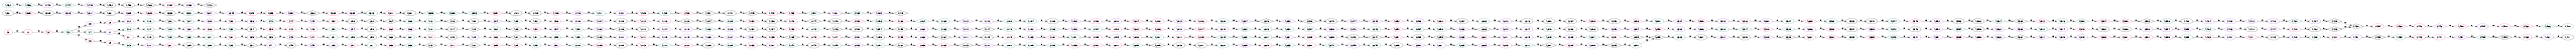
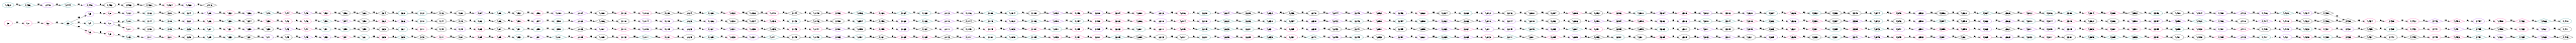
  strict digraph {
    fontname="DejaVu Serif"
    rankdir=LR
    node [color=purple fontname="DejaVu Serif" shape=octagon]
    edge [fontname="DejaVu Serif" style=solid]
    S0 [color=deeppink]
    S1 [color=deeppink]
    S2 [color=deeppink shape=diamond]
    S3 [color=teal shape=diamond]
    S4 [color=teal]
    S5
    S6 [color=deeppink shape=diamond]
    S7
    S8 [color=deeppink shape=diamond]
    S9 [color=deeppink]
    S10 [color=teal shape=diamond]
    S11 [color=deeppink]
    S12
    S13 [color=teal shape=diamond]
    S14 [color=teal]
    S15 [color=black]
    S16 [color=teal]
    S17 [shape=diamond]
    S18 [color=teal shape=diamond]
    S19 [color=teal shape=diamond]
    S20 [color=black shape=diamond]
    S21 [color=deeppink shape=diamond]
    S22
    S23 [color=teal shape=diamond]
    S24 [color=teal]
    S25 [color=black]
    S26 [color=deeppink]
    S27 [color=teal]
    S28 [shape=diamond]
    S29 [color=teal]
    S30 [color=teal shape=diamond]
    S31 [color=deeppink]
    S32 [color=deeppink]
    S33 [color=teal]
    S34 [color=black]
    S35
    S36
    S37 [color=black shape=diamond]
    S38 [color=deeppink shape=diamond]
    S39 [color=black]
    S40 [color=teal shape=diamond]
    S41
    S42 [color=deeppink]
    S43 [shape=diamond]
    S44 [color=deeppink shape=diamond]
    S45 [color=black]
    S46 [color=deeppink]
    S47 [color=deeppink shape=diamond]
    S48 [shape=diamond]
    S49 [shape=diamond]
    S50 [color=teal shape=diamond]
    S51 [color=teal]
    S52 [color=deeppink]
    S53
    S54 [shape=diamond]
    S55 [color=teal]
    S56 [color=black]
    S57 [color=deeppink shape=diamond]
    S58 [color=black]
    S59 [color=black]
    S60 [color=black shape=diamond]
    S61 [color=teal]
    S62 [color=deeppink shape=diamond]
    S63 [color=black]
    S64 [color=black shape=diamond]
    S65 [color=deeppink]
    S66 [shape=diamond]
    S67 [color=teal]
    S68 [color=teal]
    S69 [color=teal shape=diamond]
    S70 [color=teal]
    S71 [color=deeppink]
    S72 [color=teal]
    S73 [color=black shape=diamond]
    S74 [color=black]
    S75 [color=black]
    S76 [color=black shape=diamond]
    S77 [color=deeppink shape=diamond]
    S78 [color=black shape=diamond]
    S79
    S80 [color=black]
    S81 [color=black shape=diamond]
    S82 [color=teal]
    S83 [color=deeppink]
    S84 [shape=diamond]
    S85 [color=deeppink shape=diamond]
    S86 [color=black shape=diamond]
    S87 [color=black shape=diamond]
    S88 [color=teal shape=diamond]
    S89 [color=deeppink shape=diamond]
    S90 [color=deeppink shape=diamond]
    S91 [color=teal]
    S92 [color=black]
    S93 [color=teal]
    S94
    S95 [color=teal]
    S96 [color=deeppink]
    S97 [shape=diamond]
    S98 [color=teal]
    S99 [color=teal]
    S100
    S101 [color=teal shape=diamond]
    S102 [shape=diamond]
    S103 [color=black shape=diamond]
    S104 [shape=diamond]
    S105 [color=deeppink shape=diamond]
    S106 [color=black shape=diamond]
    S107
    S108 [color=black]
    S109 [color=black]
    S110 [color=black]
    S111 [color=deeppink shape=diamond]
    S112 [color=deeppink shape=diamond]
    S113 [color=deeppink]
    S114
    S115
    S116 [color=deeppink]
    S117 [color=teal shape=diamond]
    S118
    S119
    S120 [color=black shape=diamond]
    S121 [color=deeppink shape=diamond]
    S122 [color=teal shape=diamond]
    S123
    S124 [color=black shape=diamond]
    S125 [color=black]
    S126
    S127 [shape=diamond]
    S128 [color=teal shape=diamond]
    S129 [color=teal shape=diamond]
    S130 [color=black]
    S131 [shape=diamond]
    S132 [color=deeppink shape=diamond]
    S133 [color=deeppink]
    S134 [color=black]
    S135 [color=deeppink]
    S136 [color=black]
    S137
    S138 [color=deeppink shape=diamond]
    S139 [color=black shape=diamond]
    S140 [color=deeppink]
    S141 [color=teal shape=diamond]
    S142 [color=teal]
    S143 [color=deeppink]
    S144 [color=black shape=diamond]
    S145 [color=black]
    S146 [color=black shape=diamond]
    S147 [color=deeppink]
    S148 [color=black]
    S149 [color=teal]
    S150 [color=black]
    S151 [shape=diamond]
    S152 [color=deeppink shape=diamond]
    S153 [shape=diamond]
    n155 [color=teal label=S654]
    S155 [color=black]
    S156 [color=teal shape=diamond]
    S157 [color=teal]
    S158 [color=black shape=diamond]
    S159 [color=deeppink shape=diamond]
    S160 [color=deeppink shape=diamond]
    S161 [color=black shape=diamond]
    S162
    S163
    S164 [color=teal shape=diamond]
    S165 [color=deeppink shape=diamond]
    S166 [color=teal shape=diamond]
    S167 [color=black shape=diamond]
    S168 [color=teal]
    S169 [color=deeppink shape=diamond]
    S170 [shape=diamond]
    S171
    S172 [shape=diamond]
    S173 [color=black shape=diamond]
    S174 [color=black shape=diamond]
    S175 [color=black]
    S176
    S177 [shape=diamond]
    S178 [color=teal shape=diamond]
    S179 [color=deeppink]
    S180 [color=teal shape=diamond]
    S181 [color=teal]
    S182
    S183 [shape=diamond]
    S184 [color=teal]
    S185 [color=teal]
    S186 [color=teal shape=diamond]
    S187 [color=deeppink shape=diamond]
    S188 [color=black]
    S189 [color=teal shape=diamond]
    S190 [shape=diamond]
    S191 [color=teal]
    S192 [shape=diamond]
    S193 [color=deeppink]
    S194 [color=teal]
    S195 [color=deeppink]
    S196 [color=deeppink]
    S197 [color=deeppink shape=diamond]
    S198 [color=deeppink]
    S199
    S200
    S201 [color=deeppink]
    S202 [color=deeppink shape=diamond]
    S203 [color=deeppink]
    S204 [color=deeppink shape=diamond]
    S205 [color=teal shape=diamond]
    S206 [color=deeppink shape=diamond]
    S207 [color=teal]
    S208 [color=deeppink]
    S209 [color=black shape=diamond]
    S210
    S211 [color=deeppink]
    S212 [shape=diamond]
    S213 [color=black]
    S214 [color=deeppink shape=diamond]
    S215 [color=deeppink shape=diamond]
    S216 [color=deeppink]
    S217 [color=black]
    S218
    S219 [color=teal shape=diamond]
    S220 [color=teal]
    S221 [color=teal]
    S222 [color=teal shape=diamond]
    S223 [color=teal shape=diamond]
    S224 [shape=diamond]
    S225 [shape=diamond]
-   S226 [color=teal]
+   S226 [color=teal shape=diamond]
    S227 [color=teal]
    S228 [color=black shape=diamond]
    S229 [color=deeppink]
    S230 [color=teal]
    S231 [shape=diamond]
    S232 [shape=diamond]
    S233 [color=teal shape=diamond]
    S234 [color=teal]
    S235 [color=deeppink]
    S236 [color=black shape=diamond]
    S237 [color=deeppink]
    S238
    S239
    S240 [color=black]
    S241 [color=teal shape=diamond]
    S242 [shape=diamond]
    S243 [color=black]
    S244 [shape=diamond]
    S245
    S246 [color=teal]
    S247 [color=black shape=diamond]
    S248 [shape=diamond]
    S249 [color=teal]
    S250 [color=deeppink shape=diamond]
    S251 [color=deeppink shape=diamond]
    S252 [color=deeppink shape=diamond]
    S253 [color=black]
    S254 [color=teal]
    S255 [color=black]
    S256
    S257 [shape=diamond]
    S258 [color=teal]
    S259 [color=black shape=diamond]
    S260 [color=deeppink]
    S261
    S262 [shape=diamond]
    S263 [shape=diamond]
    S264 [color=black]
    S265 [color=teal shape=diamond]
    S266 [color=black shape=diamond]
    S267 [color=deeppink shape=diamond]
    S268 [color=teal]
    S269 [shape=diamond]
    S270 [shape=diamond]
    S271
    S272
    S273 [color=deeppink]
    S274
    S275
    S276 [color=black]
    S277 [color=teal shape=diamond]
    S278 [color=teal]
    S279 [color=teal shape=diamond]
    S280 [color=black]
    S281 [color=black shape=diamond]
    S282 [color=black]
    S283
    S284 [color=black]
    S285 [color=deeppink shape=diamond]
    S286 [color=black]
    S287 [color=teal shape=diamond]
    S288 [color=deeppink shape=diamond]
    S289
    S290 [shape=diamond]
    S291 [color=deeppink]
    S292 [color=black]
    S293 [color=black shape=diamond]
    S294 [shape=diamond]
    S295 [color=black shape=diamond]
    S296 [color=deeppink shape=diamond]
    S297 [color=teal]
    S298 [color=deeppink shape=diamond]
    S299 [color=black shape=diamond]
    S300 [color=teal]
    S301 [color=black]
    S302
    S303 [color=teal]
    S304 [shape=diamond]
    S305 [color=deeppink shape=diamond]
    S306
    S307 [color=black]
    S308 [color=deeppink shape=diamond]
    S309 [color=black]
    S310 [color=teal]
    S311 [shape=diamond]
    S312
    S313 [shape=diamond]
    S314 [color=teal shape=diamond]
    S315 [color=black]
    S316 [color=deeppink]
    S317 [shape=diamond]
    S318 [color=deeppink shape=diamond]
    S319 [shape=diamond]
    S320
    S321 [color=black]
    S322 [color=teal shape=diamond]
    S323 [color=black shape=diamond]
    S324 [color=teal]
    S325
    S326
    S327 [color=deeppink]
    n329 [color=deeppink label=S628 shape=diamond]
    S329 [color=deeppink shape=diamond]
    S330 [color=deeppink shape=diamond]
    S331 [color=deeppink shape=diamond]
    S332 [color=teal]
    S333 [color=black]
    S334 [color=black]
    S335 [color=teal]
    S336 [color=black]
    S337 [color=teal]
    S338 [shape=diamond]
    S339 [color=deeppink shape=diamond]
    S340 [color=black]
    S341 [shape=diamond]
    S342 [color=teal]
    S343 [color=teal shape=diamond]
    S344 [color=teal]
    S345 [shape=diamond]
    S346 [color=black]
    S347
    S348 [color=deeppink shape=diamond]
    S349 [color=deeppink]
    S350
    S351 [shape=diamond]
    S352
    S353 [color=deeppink]
    S354 [color=teal shape=diamond]
    S355 [color=deeppink shape=diamond]
    S356 [color=black]
    S357 [shape=diamond]
    S358 [color=black]
    S359 [color=deeppink]
    S360 [color=black]
    S361 [color=black shape=diamond]
    S362
    S363
    S364 [color=teal shape=diamond]
    S365 [color=deeppink]
    S366 [shape=diamond]
    S367 [color=black shape=diamond]
    S368 [color=black shape=diamond]
    S369
    S370 [color=teal]
    S371 [shape=diamond]
    S372 [color=deeppink shape=diamond]
    S373 [color=teal]
    S374
    S375
    S376 [color=teal]
    S377 [color=deeppink]
    S378 [color=deeppink shape=diamond]
    S379
    S380 [color=teal shape=diamond]
    S381 [color=black]
    S382 [color=black]
    S383 [color=deeppink shape=diamond]
    S384 [color=deeppink shape=diamond]
    S385 [color=teal shape=diamond]
    S386 [color=black]
    S387 [color=deeppink]
    S388 [color=deeppink shape=diamond]
    S389 [color=teal shape=diamond]
    S390
    S391 [color=deeppink]
    S392 [color=black shape=diamond]
    S393 [color=teal shape=diamond]
    S394
    S395 [color=deeppink]
    S396 [color=teal]
    S397 [color=deeppink shape=diamond]
    S398 [shape=diamond]
    S399 [color=teal]
    S400 [color=black]
    S401 [color=black]
    S402 [color=teal shape=diamond]
    S403 [color=deeppink]
    S404
    S405 [color=black]
    S406 [shape=diamond]
    S407
    S408
    S409 [color=deeppink shape=diamond]
    S410 [color=black]
    S411 [color=deeppink shape=diamond]
    S412 [shape=diamond]
    S413 [shape=diamond]
    S414 [shape=diamond]
    S415 [color=black]
    S416
    S417 [color=teal]
    S418 [color=deeppink]
    S419
    S420 [color=teal shape=diamond]
    S421
    S422 [color=black]
    S423 [color=teal]
    S424
    S425 [color=deeppink]
    S426 [color=black shape=diamond]
    S427 [color=deeppink]
    S428 [color=black shape=diamond]
    S429 [color=teal]
    S430 [color=black shape=diamond]
    S431
    S433 [color=deeppink shape=diamond]
    S434 [color=deeppink]
    S435 [color=black shape=diamond]
    S432 [color=teal]
    S436 [color=teal shape=diamond]
    S437 [color=black shape=diamond]
    S438 [color=deeppink shape=diamond]
    S439 [color=teal]
    S440
    S441 [color=black]
    S442 [color=deeppink]
    S443 [color=deeppink]
    S444 [color=teal shape=diamond]
    S445 [color=black shape=diamond]
    S446 [shape=diamond]
    S447 [color=deeppink]
    S448 [shape=diamond]
    S449 [color=deeppink]
    S450 [color=deeppink shape=diamond]
    S451 [shape=diamond]
    S452 [color=black]
    S453 [color=deeppink shape=diamond]
    S454
    S455 [color=teal shape=diamond]
    S456 [color=black]
    S457 [color=teal shape=diamond]
    S458 [color=deeppink]
    S459 [color=black shape=diamond]
    S460 [color=black shape=diamond]
    S461
    S462 [color=deeppink shape=diamond]
    S463 [color=deeppink]
    S464 [color=deeppink]
    S465 [color=teal shape=diamond]
    S466 [color=teal shape=diamond]
    S467
    S468
    S469 [shape=diamond]
    S470 [color=teal]
    S471 [color=black]
    S472 [color=black shape=diamond]
    S473 [color=black shape=diamond]
    S0 -> S1 [label=A style=dashed]
    S1 -> S2 [label=T style=dashed]
    S2 -> S3 [label=G style=dashed]
    S3 -> S4 [label=T style=dashed]
    S3 -> S5 [label=G]
    S3 -> S6 [label=A style=dashed]
    S4 -> S7 [label=C]
    S5 -> S8 [label=C style=dashed]
    S6 -> S9 [label=G]
    S7 -> S10 [label=T]
    S7 -> S11 [label=G]
    S8 -> S12 [label=G]
    S9 -> S13 [label=T]
    S10 -> S14 [label=T]
    S11 -> S15 [label=A style=dashed]
    S12 -> S16 [label=A style=dashed]
    S13 -> S17 [label=G style=dashed]
    S14 -> S18 [label=T style=dashed]
    S15 -> S19 [label=T style=dashed]
    S16 -> S20 [label=A style=dashed]
    S17 -> S21 [label=T]
    S18 -> S22 [label=C style=dashed]
    S19 -> S23 [label=T]
    S20 -> S24 [label=T style=dashed]
    S21 -> S25 [label=T style=dashed]
    S22 -> S26 [label=T]
    S23 -> S27 [label=C]
    S24 -> S28 [label=G style=dashed]
    S25 -> S29 [label=C]
    S26 -> S30 [label=C]
    S27 -> S31 [label=C style=dashed]
    S28 -> S32 [label=A]
    S29 -> S33 [label=A]
    S30 -> S34 [label=C]
    S31 -> S35 [label=A style=dashed]
    S32 -> S36 [label=A]
    S33 -> S37 [label=A]
    S34 -> S38 [label=A style=dashed]
    S35 -> S39 [label=T]
    S36 -> S40 [label=C style=dashed]
    S37 -> S41 [label=T]
    S38 -> S42 [label=A]
    S39 -> S43 [label=T style=dashed]
    S40 -> S44 [label=A]
    S41 -> S45 [label=T style=dashed]
    S42 -> S46 [label=C style=dashed]
    S43 -> S47 [label=C]
    S44 -> S48 [label=A]
    S45 -> S49 [label=T style=dashed]
    S46 -> S50 [label=A style=dashed]
    S47 -> S51 [label=T]
    S48 -> S52 [label=A]
    S49 -> S53 [label=G style=dashed]
    S50 -> S54 [label=C style=dashed]
    S51 -> S55 [label=C style=dashed]
    S52 -> S56 [label=C style=dashed]
    S53 -> S57 [label=C style=dashed]
    S54 -> S58 [label=T style=dashed]
    S55 -> S59 [label=C]
    S56 -> S60 [label=A style=dashed]
    S57 -> S61 [label=T style=dashed]
    S58 -> S62 [label=T]
    S59 -> S63 [label=A style=dashed]
    S60 -> S64 [label=A style=dashed]
    S61 -> S65 [label=G style=dashed]
    S62 -> S66 [label=C]
    S63 -> S67 [label=A]
    S64 -> S68 [label=A]
    S65 -> S69 [label=C]
    S66 -> S70 [label=G style=dashed]
    S67 -> S71 [label=C style=dashed]
    S68 -> S72 [label=A]
    S69 -> S73 [label=A style=dashed]
    S70 -> S74 [label=C]
    S71 -> S75 [label=A style=dashed]
    S72 -> S76 [label=G]
    S73 -> S77 [label=A style=dashed]
    S74 -> S78 [label=T]
    S75 -> S79 [label=C style=dashed]
    S76 -> S80 [label=T style=dashed]
    S77 -> S81 [label=A]
    S78 -> S82 [label=G style=dashed]
    S79 -> S83 [label=C style=dashed]
    S80 -> S84 [label=C]
    S81 -> S85 [label=C style=dashed]
    S82 -> S86 [label=C style=dashed]
    S83 -> S87 [label=C]
    S84 -> S88 [label=G]
    S85 -> S89 [label=A]
    S86 -> S90 [label=G style=dashed]
    S87 -> S91 [label=A]
    S88 -> S92 [label=A style=dashed]
    S89 -> S93 [label=A style=dashed]
    S90 -> S94 [label=G style=dashed]
    S91 -> S95 [label=C]
    S92 -> S96 [label=A style=dashed]
    S93 -> S97 [label=A style=dashed]
    S94 -> S98 [label=A style=dashed]
    S95 -> S99 [label=T style=dashed]
    S96 -> S100 [label=A style=dashed]
    S97 -> S101 [label=C style=dashed]
    S98 -> S102 [label=T]
    S99 -> S103 [label=A style=dashed]
    S100 -> S104 [label=C]
    S101 -> S105 [label=T style=dashed]
    S102 -> S106 [label=C]
    S103 -> S107 [label=C]
    S104 -> S108 [label=T style=dashed]
    S105 -> S109 [label=G style=dashed]
    S106 -> S110 [label=C]
    S107 -> S111 [label=C style=dashed]
    S108 -> S112 [label=A]
    S109 -> S113 [label=A]
    S110 -> S114 [label=C style=dashed]
    S111 -> S115 [label=G]
    S112 -> S116 [label=A style=dashed]
    S113 -> S117 [label=G]
    S114 -> S118 [label=C style=dashed]
    S115 -> S119 [label=A]
    S116 -> S120 [label=C style=dashed]
    S117 -> S121 [label=G]
    S118 -> S122 [label=A]
    S119 -> S123 [label=A]
    S120 -> S124 [label=A]
    S121 -> S125 [label=G]
    S122 -> S126 [label=G]
    S123 -> S127 [label=T style=dashed]
    S124 -> S128 [label=G]
    S125 -> S129 [label=T style=dashed]
    S126 -> S130 [label=A style=dashed]
    S127 -> S131 [label=T style=dashed]
    S128 -> S132 [label=A style=dashed]
    S129 -> S133 [label=A style=dashed]
    S130 -> S134 [label=G]
    S131 -> S135 [label=C]
    S132 -> S136 [label=G style=dashed]
    S133 -> S137 [label=C]
    S134 -> S138 [label=G style=dashed]
    S135 -> S139 [label=C style=dashed]
    S136 -> S140 [label=A]
    S137 -> S141 [label=C]
    S138 -> S142 [label=T style=dashed]
    S139 -> S143 [label=A style=dashed]
    S140 -> S144 [label=T style=dashed]
    S141 -> S145 [label=C]
    S142 -> S146 [label=T style=dashed]
    S143 -> S147 [label=C style=dashed]
    S144 -> S148 [label=G style=dashed]
    S145 -> S149 [label=G]
    S146 -> S150 [label=T]
    S147 -> S151 [label=A]
    S148 -> S152 [label=T]
    S149 -> S153 [label=C]
    S150 -> n155 [label=T style=dashed]
    S151 -> S155 [label=A]
    S152 -> S156 [label=G style=dashed]
    S153 -> S157 [label=T]
    n155 -> S158 [label=G]
    S155 -> S159 [label=G style=dashed]
    S156 -> S160 [label=C]
    S157 -> S161 [label=G]
    S158 -> S162 [label=G]
    S159 -> S163 [label=G style=dashed]
    S160 -> S164 [label=C]
    S161 -> S165 [label=G]
    S162 -> S166 [label=T style=dashed]
    S163 -> S167 [label=A style=dashed]
    S164 -> S168 [label=A style=dashed]
    S165 -> S169 [label=A]
    S166 -> S170 [label=A style=dashed]
    S167 -> S171 [label=T style=dashed]
    S168 -> S172 [label=G style=dashed]
    S169 -> S173 [label=T]
    S170 -> S174 [label=C style=dashed]
    S171 -> S175 [label=T style=dashed]
    S172 -> S176 [label=T style=dashed]
    S173 -> S177 [label=T]
    S174 -> S178 [label=T style=dashed]
    S175 -> S179 [label=T style=dashed]
    S176 -> S180 [label=G]
    S177 -> S181 [label=C]
    S178 -> S182 [label=G style=dashed]
    S179 -> S183 [label=G style=dashed]
    S180 -> S184 [label=G]
    S181 -> S185 [label=T]
    S182 -> S186 [label=T]
    S183 -> S187 [label=G]
    S184 -> S188 [label=C style=dashed]
    S185 -> S189 [label=C]
    S186 -> S190 [label=C]
    S187 -> S191 [label=G]
    S188 -> S192 [label=A]
    S189 -> S193 [label=T]
    S190 -> S194 [label=T style=dashed]
    S191 -> S195 [label=A]
    S192 -> S196 [label=C]
    S193 -> S197 [label=A]
    S194 -> S198 [label=T]
    S195 -> S199 [label=A style=dashed]
    S196 -> S200 [label=A]
    S197 -> S201 [label=C]
    S198 -> S202 [label=G]
    S199 -> S203 [label=T style=dashed]
    S200 -> S204 [label=G]
    S201 -> S205 [label=T]
    S202 -> S206 [label=A]
    S203 -> S207 [label=C]
    S204 -> S208 [label=G]
    S205 -> S209 [label=C]
    S206 -> S210 [label=A style=dashed]
    S207 -> S211 [label=T style=dashed]
    S208 -> S212 [label=A style=dashed]
    S209 -> S213 [label=T style=dashed]
    S210 -> S214 [label=T]
    S211 -> S215 [label=T]
    S212 -> S216 [label=G style=dashed]
    S213 -> S217 [label=G style=dashed]
    S214 -> S218 [label=G]
    S215 -> S219 [label=C style=dashed]
    S216 -> S220 [label=A style=dashed]
    S217 -> S221 [label=C]
    S218 -> S222 [label=G style=dashed]
    S219 -> S223 [label=T]
    S220 -> S224 [label=G style=dashed]
    S221 -> S225 [label=T style=dashed]
    S222 -> S226 [label=T]
    S223 -> S227 [label=T]
    S224 -> S228 [label=A]
    S225 -> S229 [label=T]
    S226 -> S230 [label=T]
    S227 -> S231 [label=G]
    S228 -> S232 [label=A style=dashed]
    S229 -> S233 [label=G]
    S230 -> S234 [label=T style=dashed]
    S231 -> S235 [label=A style=dashed]
    S232 -> S236 [label=G style=dashed]
    S233 -> S237 [label=A style=dashed]
    S234 -> S238 [label=G]
    S235 -> S239 [label=A style=dashed]
    S236 -> S240 [label=A]
    S237 -> S241 [label=A style=dashed]
    S238 -> S242 [label=G]
    S239 -> S243 [label=G style=dashed]
    S240 -> S244 [label=A]
    S241 -> S245 [label=A style=dashed]
    S242 -> S246 [label=T]
    S243 -> S247 [label=G]
    S244 -> S248 [label=A]
    S245 -> S249 [label=G]
    S246 -> S250 [label=C]
    S247 -> S251 [label=G]
    S248 -> S252 [label=A]
    S249 -> S253 [label=T style=dashed]
    S250 -> S254 [label=A]
    S251 -> S255 [label=C style=dashed]
    S252 -> S256 [label=A style=dashed]
    S253 -> S257 [label=C style=dashed]
    S254 -> S258 [label=G]
    S255 -> S259 [label=T style=dashed]
    S256 -> S260 [label=A style=dashed]
    S257 -> S261 [label=T style=dashed]
    S258 -> S262 [label=A]
    S259 -> S263 [label=G]
    S260 -> S264 [label=G style=dashed]
    S261 -> S265 [label=G]
    S262 -> S266 [label=G]
    S263 -> S267 [label=A]
    S264 -> S268 [label=C style=dashed]
    S265 -> S269 [label=G]
    S266 -> S270 [label=A]
    S267 -> S271 [label=C]
    S268 -> S272 [label=G style=dashed]
    S269 -> S273 [label=C]
    S270 -> S274 [label=A style=dashed]
    S271 -> S275 [label=A]
    S272 -> S276 [label=C]
    S273 -> S277 [label=T]
    S274 -> S278 [label=G style=dashed]
    S275 -> S279 [label=C style=dashed]
    S276 -> S280 [label=C style=dashed]
    S277 -> S281 [label=A style=dashed]
    S278 -> S282 [label=T style=dashed]
    S279 -> S283 [label=G style=dashed]
    S280 -> S284 [label=G style=dashed]
    S281 -> S285 [label=C style=dashed]
    S282 -> S286 [label=C style=dashed]
    S283 -> S287 [label=T style=dashed]
    S284 -> S288 [label=C style=dashed]
    S285 -> S289 [label=A style=dashed]
    S286 -> S290 [label=C style=dashed]
    S287 -> S291 [label=G style=dashed]
    S288 -> S292 [label=A]
    S289 -> S293 [label=G]
    S290 -> S294 [label=T]
    S291 -> S295 [label=A style=dashed]
    S292 -> S296 [label=G style=dashed]
    S293 -> S297 [label=A]
    S294 -> S298 [label=G]
    S295 -> S299 [label=G style=dashed]
    S296 -> S300 [label=A]
-   S297 -> S299 [label=G style=dashed]
+   S297 -> S301 [label=G style=dashed]
    S298 -> S302 [label=C style=dashed]
    S299 -> S303 [label=A]
    S300 -> S304 [label=A]
    S301 -> S305 [label=G]
    S302 -> S306 [label=G style=dashed]
    S303 -> S307 [label=T style=dashed]
    S304 -> S308 [label=G]
    S305 -> S309 [label=T style=dashed]
    S306 -> S310 [label=A]
    S307 -> S311 [label=T style=dashed]
    S308 -> S312 [label=G]
    S309 -> S313 [label=G]
    S310 -> S314 [label=G]
    S311 -> S315 [label=C]
    S312 -> S316 [label=C]
    S313 -> S317 [label=T]
    S314 -> S318 [label=A style=dashed]
    S315 -> S319 [label=T style=dashed]
    S316 -> S320 [label=G]
    S317 -> S321 [label=T]
    S318 -> S322 [label=C style=dashed]
    S319 -> S323 [label=G style=dashed]
    S320 -> S324 [label=C]
    S321 -> S325 [label=A]
    S322 -> S326 [label=C style=dashed]
    S323 -> S327 [label=A]
    S324 -> n329 [label=A style=dashed]
    S325 -> S329 [label=C style=dashed]
    S326 -> S330 [label=A style=dashed]
    S327 -> S331 [label=G style=dashed]
    n329 -> S332 [label=G style=dashed]
    S329 -> S333 [label=G style=dashed]
    S330 -> S334 [label=G style=dashed]
    S331 -> S335 [label=G]
    S332 -> S336 [label=T]
    S333 -> S337 [label=T style=dashed]
    S334 -> S338 [label=C]
    S335 -> S339 [label=C style=dashed]
    S336 -> S340 [label=C]
    S337 -> S341 [label=C]
    S338 -> S342 [label=C]
    S339 -> S343 [label=A style=dashed]
    S340 -> S344 [label=G]
    S341 -> S345 [label=A style=dashed]
    S342 -> S346 [label=T style=dashed]
    S343 -> S347 [label=G]
    S344 -> S348 [label=G style=dashed]
    S345 -> S349 [label=G]
    S346 -> S350 [label=G style=dashed]
    S347 -> S351 [label=C style=dashed]
    S348 -> S352 [label=G]
    S349 -> S353 [label=C]
    S350 -> S354 [label=A]
    S351 -> S355 [label=A]
    S352 -> S356 [label=C]
    S353 -> S357 [label=A]
    S354 -> S358 [label=A style=dashed]
    S355 -> S359 [label=A]
    S356 -> S360 [label=T]
    S357 -> S361 [label=A style=dashed]
    S358 -> S362 [label=G]
    S359 -> S363 [label=C style=dashed]
    S360 -> S364 [label=A style=dashed]
    S361 -> S365 [label=C style=dashed]
    S362 -> S366 [label=A style=dashed]
    S363 -> S367 [label=C style=dashed]
    S364 -> S368 [label=G]
    S365 -> S369 [label=C]
    S366 -> S370 [label=T]
    S367 -> S371 [label=G style=dashed]
    S368 -> S372 [label=T]
    S369 -> S373 [label=T]
    S370 -> S374 [label=A]
    S371 -> S375 [label=G style=dashed]
    S372 -> S376 [label=G]
    S373 -> S377 [label=G style=dashed]
    S374 -> S378 [label=T style=dashed]
    S375 -> S379 [label=A style=dashed]
    S376 -> S380 [label=T]
    S377 -> S381 [label=C]
    S378 -> S382 [label=C]
    S379 -> S383 [label=A style=dashed]
    S380 -> S384 [label=T style=dashed]
    S381 -> S385 [label=T style=dashed]
    S382 -> S386 [label=C style=dashed]
    S383 -> S387 [label=A]
    S384 -> S388 [label=G]
    S385 -> S389 [label=G style=dashed]
    S386 -> S390 [label=C style=dashed]
    S387 -> S391 [label=A]
    S388 -> S392 [label=A]
    S389 -> S393 [label=A style=dashed]
    S390 -> S394 [label=C]
    S391 -> S395 [label=T style=dashed]
    S392 -> S396 [label=C style=dashed]
    S393 -> S397 [label=T style=dashed]
    S394 -> S398 [label=A]
    S395 -> S399 [label=A]
    S396 -> S400 [label=T style=dashed]
    S397 -> S401 [label=A]
    S398 -> S402 [label=A style=dashed]
    S399 -> S403 [label=T]
    S400 -> S404 [label=A]
    S401 -> S405 [label=T style=dashed]
    S402 -> S406 [label=A style=dashed]
    S403 -> S407 [label=A]
    S404 -> S408 [label=C]
    S405 -> S409 [label=T style=dashed]
    S406 -> S410 [label=T]
    S407 -> S411 [label=C]
    S408 -> S412 [label=G]
    S409 -> S413 [label=G]
    S410 -> S414 [label=A style=dashed]
    S411 -> S415 [label=C style=dashed]
    S412 -> S416 [label=A]
    S413 -> S417 [label=T]
    S414 -> S418 [label=T style=dashed]
    S415 -> S419 [label=A]
    S416 -> S420 [label=A]
    S417 -> S421 [label=T style=dashed]
    S418 -> S422 [label=G]
    S419 -> S423 [label=T]
    S420 -> S424 [label=G style=dashed]
    S421 -> S425 [label=G]
    S422 -> S426 [label=C]
    S423 -> S427 [label=C style=dashed]
    S424 -> S428 [label=A style=dashed]
    S425 -> S429 [label=C]
    S426 -> S430 [label=T]
    S427 -> S431 [label=T]
    S428 -> S430 [label=A style=dashed]
    S429 -> S433 [label=G]
    S430 -> S434 [label=G style=dashed]
    S431 -> S435 [label=T]
    S433 -> S437 [label=T]
    S434 -> S438 [label=C style=dashed]
    S435 -> S439 [label=T style=dashed]
    S432 -> S436 [label=A style=dashed]
    S436 -> S440 [label=T]
    S437 -> S441 [label=T]
    S438 -> S442 [label=A style=dashed]
    S439 -> S443 [label=T]
    S440 -> S444 [label=G]
    S441 -> S445 [label=T style=dashed]
    S442 -> S446 [label=C]
    S443 -> S447 [label=G]
    S444 -> S448 [label=T style=dashed]
    S445 -> S449 [label=G]
    S446 -> S450 [label=A style=dashed]
    S447 -> S451 [label=C style=dashed]
    S448 -> S452 [label=C]
    S449 -> S453 [label=G]
    S450 -> S454 [label=C style=dashed]
    S451 -> S455 [label=A]
    S452 -> S456 [label=T style=dashed]
    S453 -> S457 [label=G]
    S454 -> S458 [label=T style=dashed]
    S455 -> S459 [label=G]
    S456 -> S460 [label=G]
    S457 -> S461 [label=T style=dashed]
    S458 -> S462 [label=A]
    S459 -> S463 [label=C style=dashed]
    S460 -> S464 [label=T style=dashed]
    S461 -> S465 [label=C]
    S462 -> S466 [label=C style=dashed]
    S463 -> S467 [label=A style=dashed]
    S464 -> S468 [label=A]
    S465 -> S469 [label=A style=dashed]
    S466 -> S470 [label=T]
    S467 -> S471 [label=G style=dashed]
    S468 -> S472 [label=A style=dashed]
    S469 -> S473 [label=C]
  }
